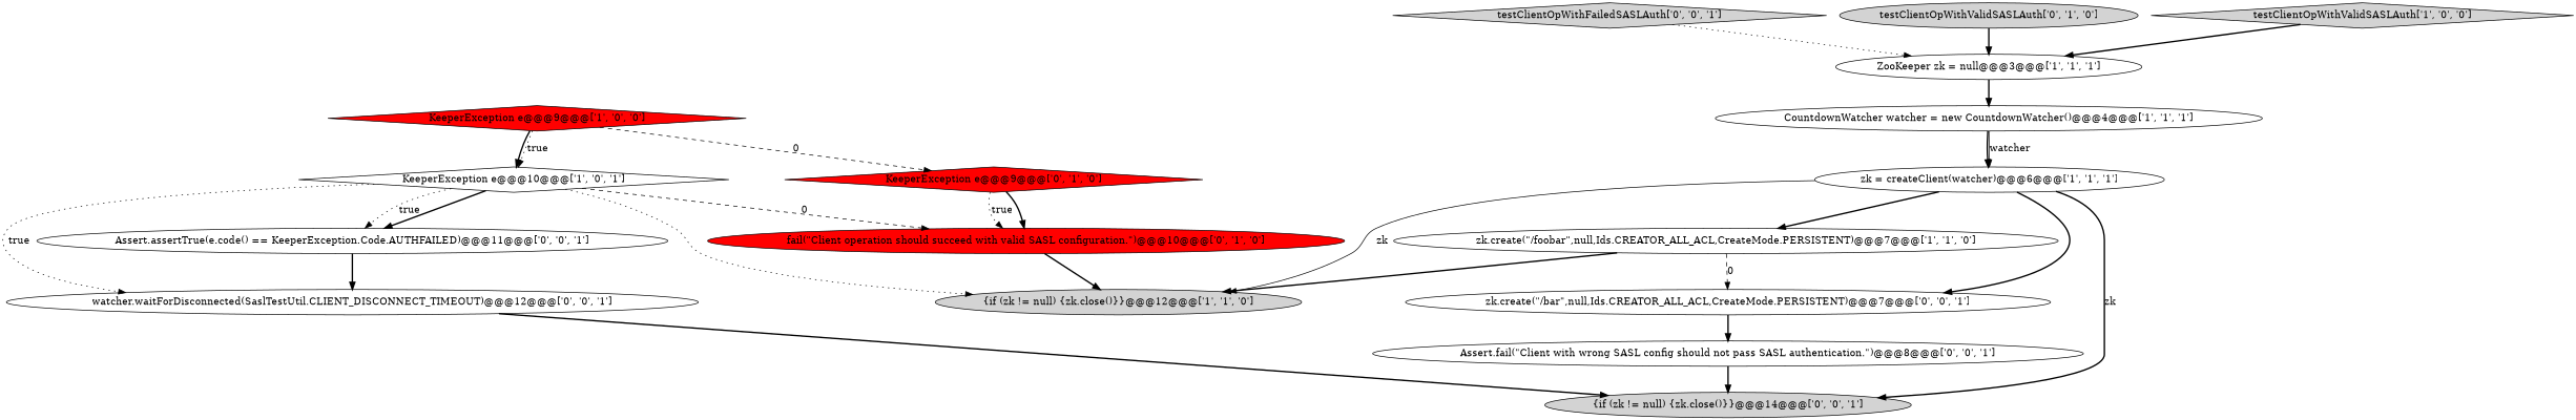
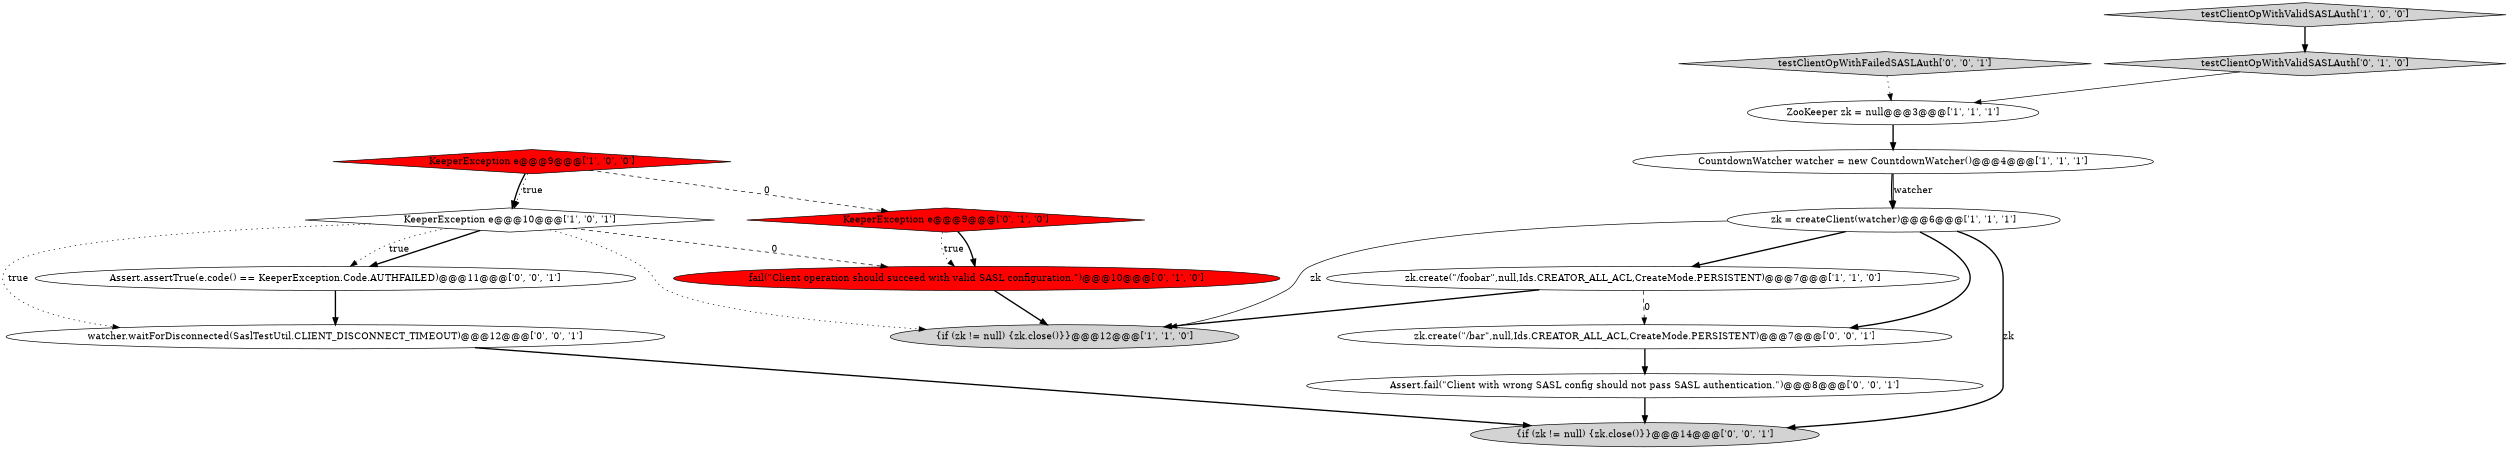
  digraph {
    node [fillcolor=white shape=ellipse style=filled]
    edge [style=bold]
    n1 [fillcolor=lightgray label="testClientOpWithFailedSASLAuth['0', '0', '1']" shape=diamond]
    n2 [label="ZooKeeper zk = null@@@3@@@['1', '1', '1']"]
    n3 [label="CountdownWatcher watcher = new CountdownWatcher()@@@4@@@['1', '1', '1']"]
    n4 [fillcolor=red label="KeeperException e@@@9@@@['0', '1', '0']" shape=diamond]
    n5 [fillcolor=red label="fail(\"Client operation should succeed with valid SASL configuration.\")@@@10@@@['0', '1', '0']"]
    n6 [fillcolor=lightgray label="{if (zk != null) {zk.close()}}@@@12@@@['1', '1', '0']"]
-   n7 [fillcolor=lightgray label="testClientOpWithValidSASLAuth['0', '1', '0']"]
+   n7 [fillcolor=lightgray label="testClientOpWithValidSASLAuth['0', '1', '0']" shape=diamond]
    n8 [label="Assert.assertTrue(e.code() == KeeperException.Code.AUTHFAILED)@@@11@@@['0', '0', '1']"]
    n9 [label="watcher.waitForDisconnected(SaslTestUtil.CLIENT_DISCONNECT_TIMEOUT)@@@12@@@['0', '0', '1']"]
    n10 [fillcolor=lightgray label="{if (zk != null) {zk.close()}}@@@14@@@['0', '0', '1']"]
    n11 [label="Assert.fail(\"Client with wrong SASL config should not pass SASL authentication.\")@@@8@@@['0', '0', '1']"]
    n12 [label="zk = createClient(watcher)@@@6@@@['1', '1', '1']"]
    n13 [label="zk.create(\"/bar\",null,Ids.CREATOR_ALL_ACL,CreateMode.PERSISTENT)@@@7@@@['0', '0', '1']"]
    n14 [label="zk.create(\"/foobar\",null,Ids.CREATOR_ALL_ACL,CreateMode.PERSISTENT)@@@7@@@['1', '1', '0']"]
    n15 [fillcolor=lightgray label="testClientOpWithValidSASLAuth['1', '0', '0']" shape=diamond]
    n16 [label="KeeperException e@@@10@@@['1', '0', '1']" shape=diamond]
    n17 [fillcolor=red label="KeeperException e@@@9@@@['1', '0', '0']" shape=diamond]
    n1 -> n2 [style=dotted]
    n2 -> n3
    n3 -> n12
    n3 -> n12 [label=watcher style=solid]
    n4 -> n5
    n4 -> n5 [label=true style=dotted]
    n5 -> n6
-   n7 -> n2
+   n7 -> n2 [style=solid]
    n8 -> n9
    n9 -> n10
    n11 -> n10
    n12 -> n6 [label=zk style=solid]
    n12 -> n10 [label=zk]
    n12 -> n13
    n12 -> n14
    n13 -> n11
    n14 -> n6
    n14 -> n13 [label=0 style=dashed]
-   n15 -> n2
+   n15 -> n7
    n16 -> n5 [label=0 style=dashed]
    n16 -> n6 [style=dotted]
    n16 -> n8
    n16 -> n8 [label=true style=dotted]
    n16 -> n9 [label=true style=dotted]
    n17 -> n4 [label=0 style=dashed]
    n17 -> n16
    n17 -> n16 [label=true style=dotted]
  }
